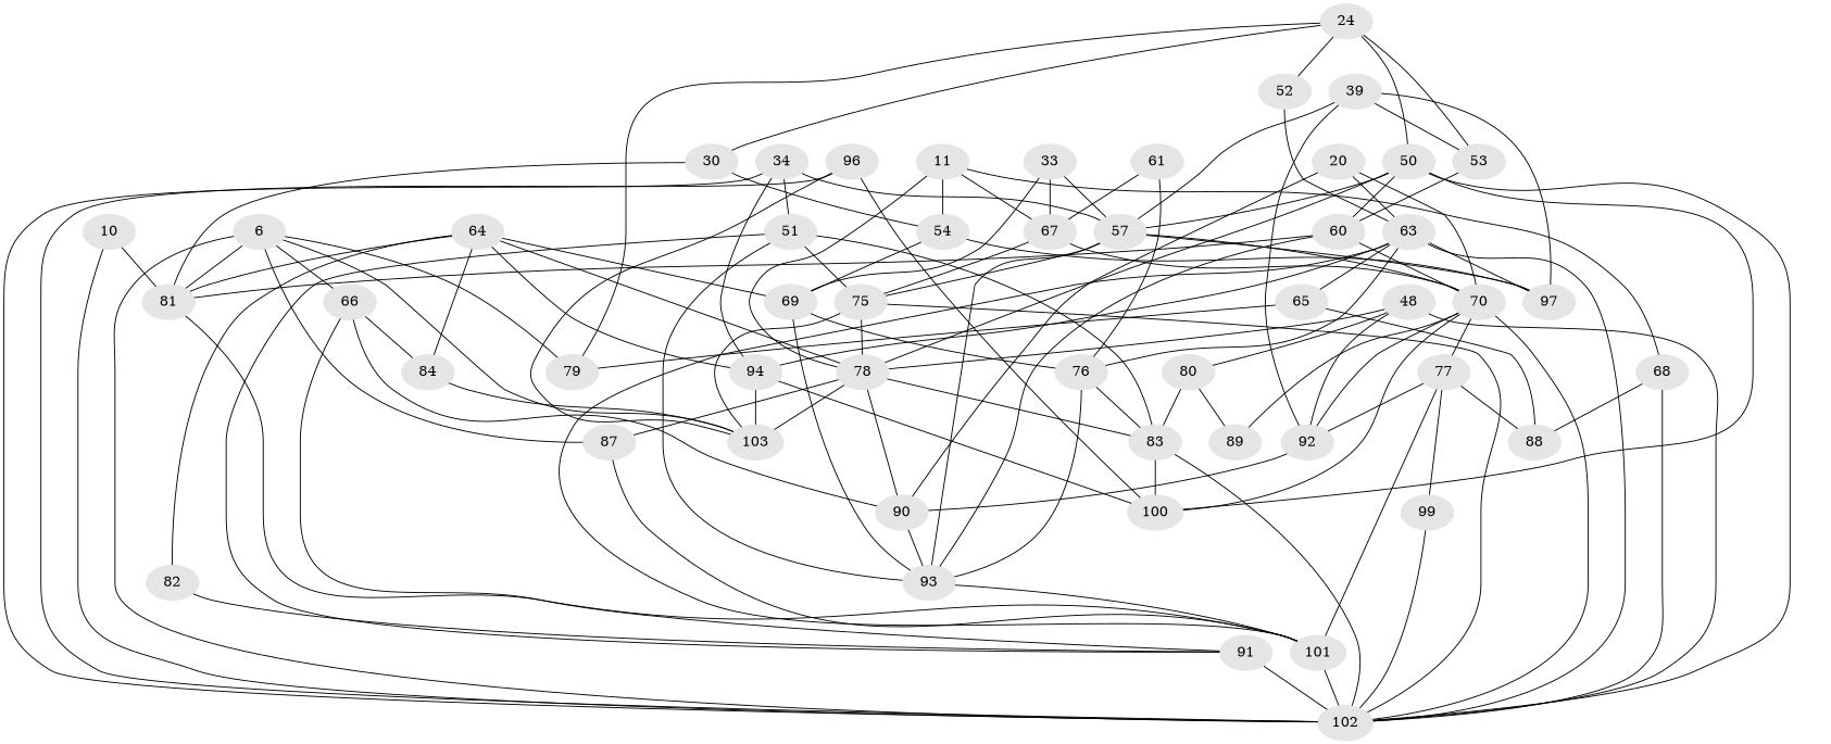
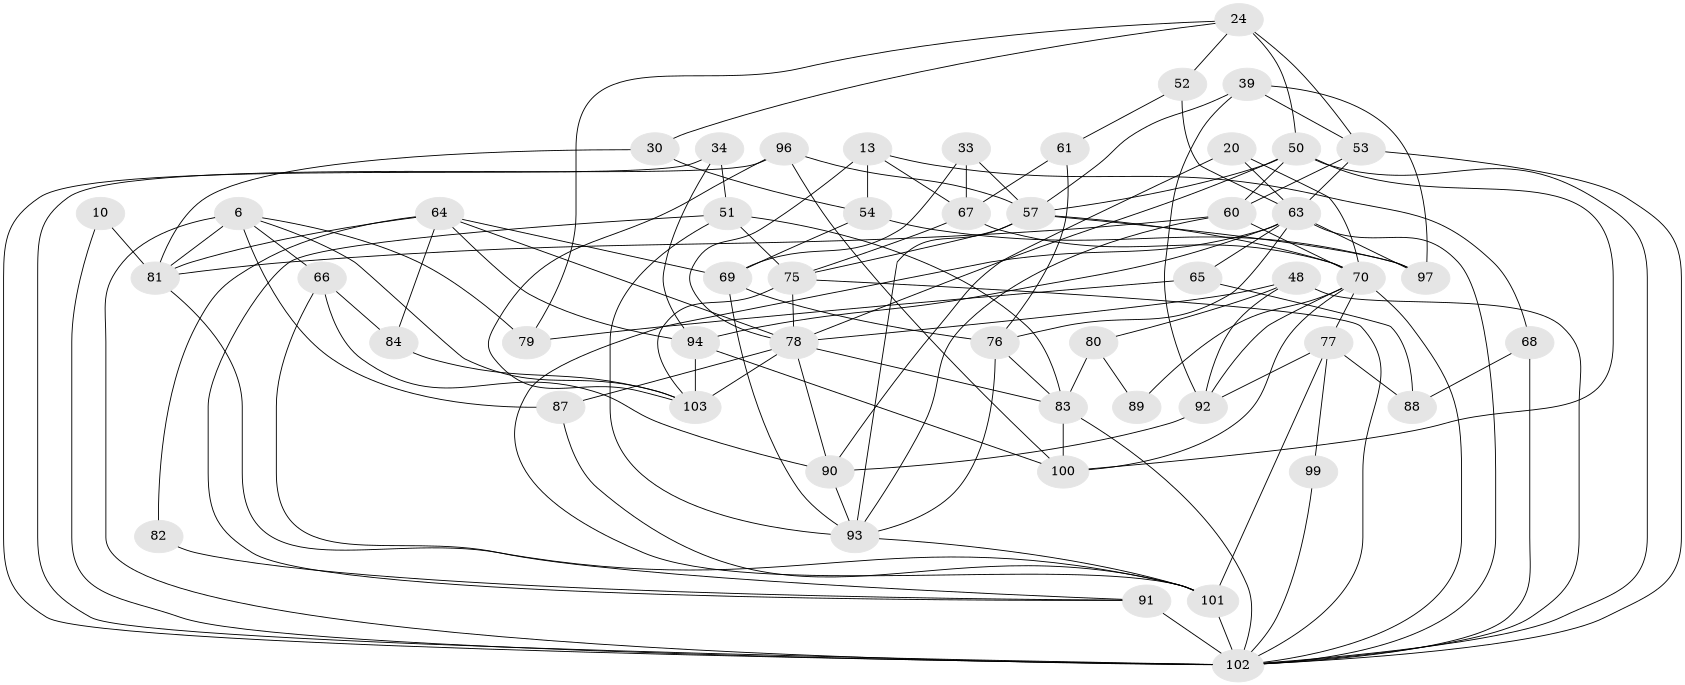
  graph {
    node [color=gray90 style=filled]
    6
    66
    79
    81 [super="+38"]
    87
    102 [super="+18+86+95"]
    103 [super="+31"]
    90 [super="+59"]
    91 [super="+4+85"]
    84 [super="+28"]
    101 [super="+1+98"]
    10
    54 [super="+49"]
    69 [super="+25+40"]
    97 [super="+29"]
-   13 [label=11]
+   13
    67 [super="+2"]
    68
    78 [super="+23"]
    70 [super="+16+27"]
    75 [super="+7+62"]
    88
    83 [super="+30+71"]
    63 [super="+44+45+56+58"]
    94 [super="+32"]
    76 [super="+73"]
    65
    20
    92 [super="+55"]
    100 [super="+17+26"]
    77 [super="+41+46"]
    89
    93 [super="+5"]
    24
    n35 [label=30]
    50 [super="+3"]
    52
    53 [super="+47"]
    57 [super="+19"]
    60
    61
    33
    51 [super="+43"]
    34
    39
    48 [super="+42"]
    80
    64 [super="+22"]
    82
    99
    96
    6 -- 66
    6 -- 79
    6 -- 81 [weight=2]
    6 -- 87
    6 -- 102
    6 -- 103
    66 -- 90
    66 -- 91
    66 -- 84
    81 -- 101
    87 -- 101
    90 -- 93 [weight=2]
    91 -- 102 [weight=5]
    84 -- 103
    101 -- 102 [weight=3]
    10 -- 81
    10 -- 102
    54 -- 69
    54 -- 97
    69 -- 76
    69 -- 93
    13 -- 54 [weight=2]
    13 -- 67
    13 -- 68
    13 -- 78
    67 -- 70
    67 -- 75
    68 -- 102
    68 -- 88
    78 -- 87
    78 -- 103 [weight=2]
    78 -- 90
    78 -- 83
    70 -- 102 [weight=2]
    70 -- 92
    70 -- 100 [weight=2]
    70 -- 77 [weight=2]
    70 -- 89
    75 -- 102 [weight=3]
    75 -- 103
    75 -- 78
    83 -- 102
    83 -- 100 [weight=2]
    63 -- 102
    63 -- 101
    63 -- 97 [weight=2]
    63 -- 94
    63 -- 76 [weight=3]
    63 -- 65
    94 -- 103 [weight=2]
    94 -- 100
    76 -- 83 [weight=3]
    76 -- 93
    65 -- 79
    65 -- 88
    20 -- 90
    20 -- 70
    20 -- 63
    92 -- 90
    77 -- 101 [weight=2]
    77 -- 88
    77 -- 92
    77 -- 99
    93 -- 101
    24 -- 79
    24 -- n35
    24 -- 50 [weight=2]
    24 -- 52
    24 -- 53
    n35 -- 81
    n35 -- 54
    50 -- 102
    50 -- 78
    50 -- 100
    50 -- 57 [weight=2]
    50 -- 60
    52 -- 63
+   52 -- 61
+   53 -- 102
+   53 -- 63 [weight=2]
    53 -- 60
    57 -- 97
    57 -- 70 [weight=2]
    57 -- 75
    57 -- 93
    60 -- 81
    60 -- 70
    60 -- 93
    61 -- 67
    61 -- 76
    33 -- 69
    33 -- 67
    33 -- 57
    51 -- 91
    51 -- 75
    51 -- 83
    51 -- 93
    34 -- 102
    34 -- 94
-   34 -- 57
+   96 -- 57
    34 -- 51
    39 -- 97 [weight=2]
    39 -- 92 [weight=2]
    39 -- 53
    39 -- 57
    48 -- 102
    48 -- 78
    48 -- 92
    48 -- 80
    80 -- 83
    80 -- 89
    64 -- 81
    64 -- 84
    64 -- 69
    64 -- 78
    64 -- 94
    64 -- 82
    82 -- 91
    99 -- 102
    96 -- 102
    96 -- 103
    96 -- 100
  }
